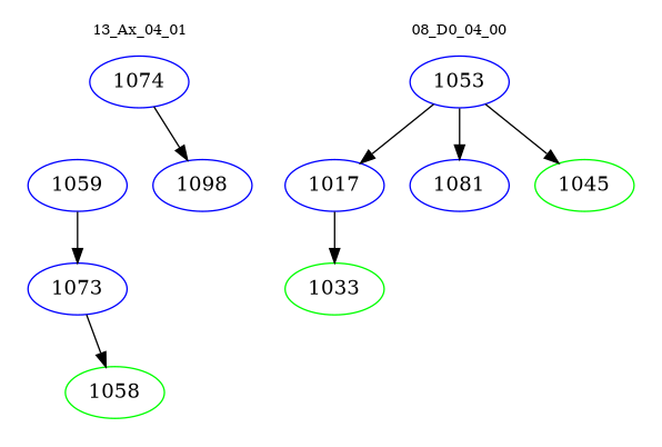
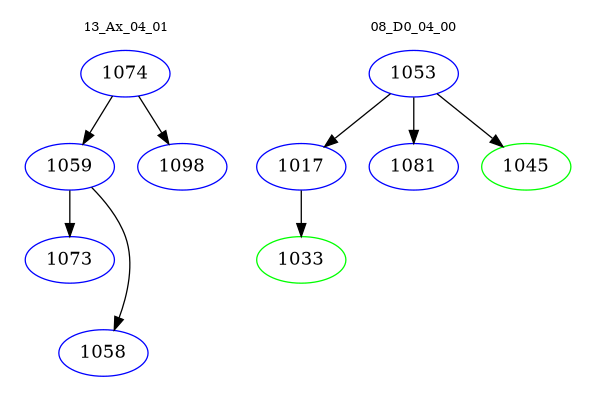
  digraph {
    fontname="DejaVu Serif"
    node [color=blue fontname="DejaVu Serif"]
    edge [color=black fontname="DejaVu Serif"]
    n1 [label=1074]
    n2 [label=1059]
    n3 [label=1098]
    n4 [label=1073]
-   n5 [color=green label=1058]
+   n5 [label=1058]
    n6 [label=1053]
    n7 [label=1017]
    n8 [label=1081]
    n9 [color=green label=1045]
    n10 [color=green label=1033]
    subgraph cluster_1 {
      color=white
      fontsize=10
      label="13_Ax_04_01"
      n1
      n2
      n3
      n4
      n5
    }
    subgraph cluster_2 {
      color=white
      fontsize=10
      label="08_D0_04_00"
      n6
      n7
      n8
      n9
      n10
    }
+   n1 -> n2
    n1 -> n3
    n2 -> n4
-   n4 -> n5
+   n2 -> n5
    n6 -> n7
    n6 -> n8
    n6 -> n9
    n7 -> n10
  }
